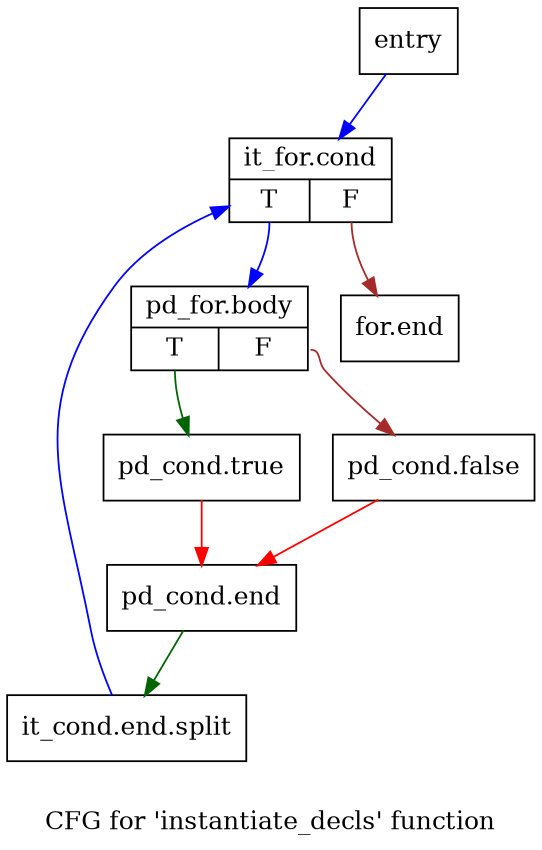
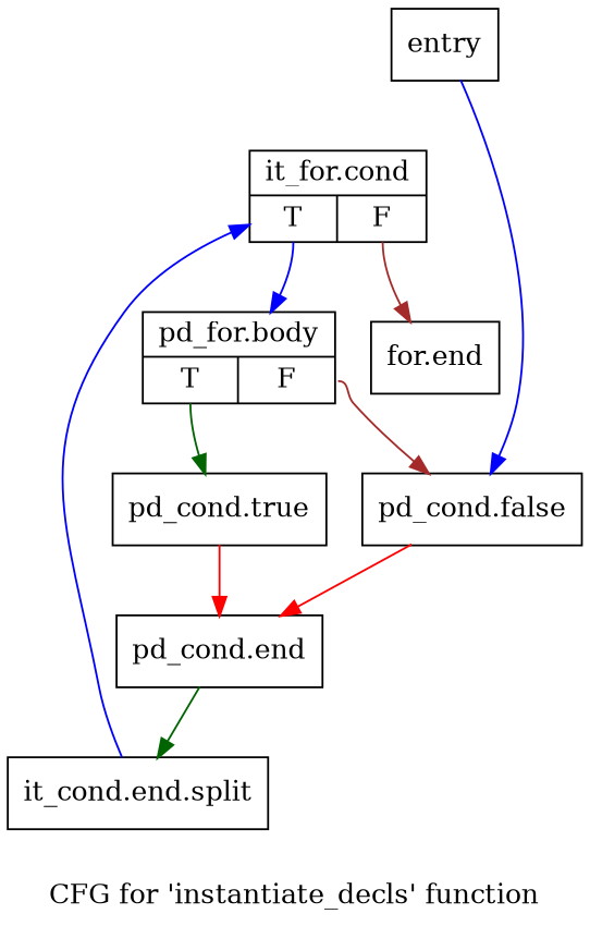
  digraph {
    label="CFG for 'instantiate_decls' function"
    node [shape=record]
    edge [color=blue]
    n1 [label="{entry}"]
    n2 [label="{it_for.cond|{<s0>T|<s1>F}}"]
    n3 [label="{pd_for.body|{<s0>T|<s1>F}}"]
    n4 [label="{for.end}"]
    n5 [label="{pd_cond.true}"]
    n6 [label="{pd_cond.false}"]
    n7 [label="{pd_cond.end}"]
    n8 [label="{it_cond.end.split}"]
-   n1 -> n2
+   n1 -> n6
    n2 -> n3 [tailport=s0]
    n2 -> n4 [color=brown tailport=s1]
    n3 -> n5 [color=darkgreen tailport=s0]
    n3 -> n6 [color=brown tailport=s1]
    n5 -> n7 [color=red]
    n6 -> n7 [color=red]
    n7 -> n8 [color=darkgreen]
    n8 -> n2
  }
